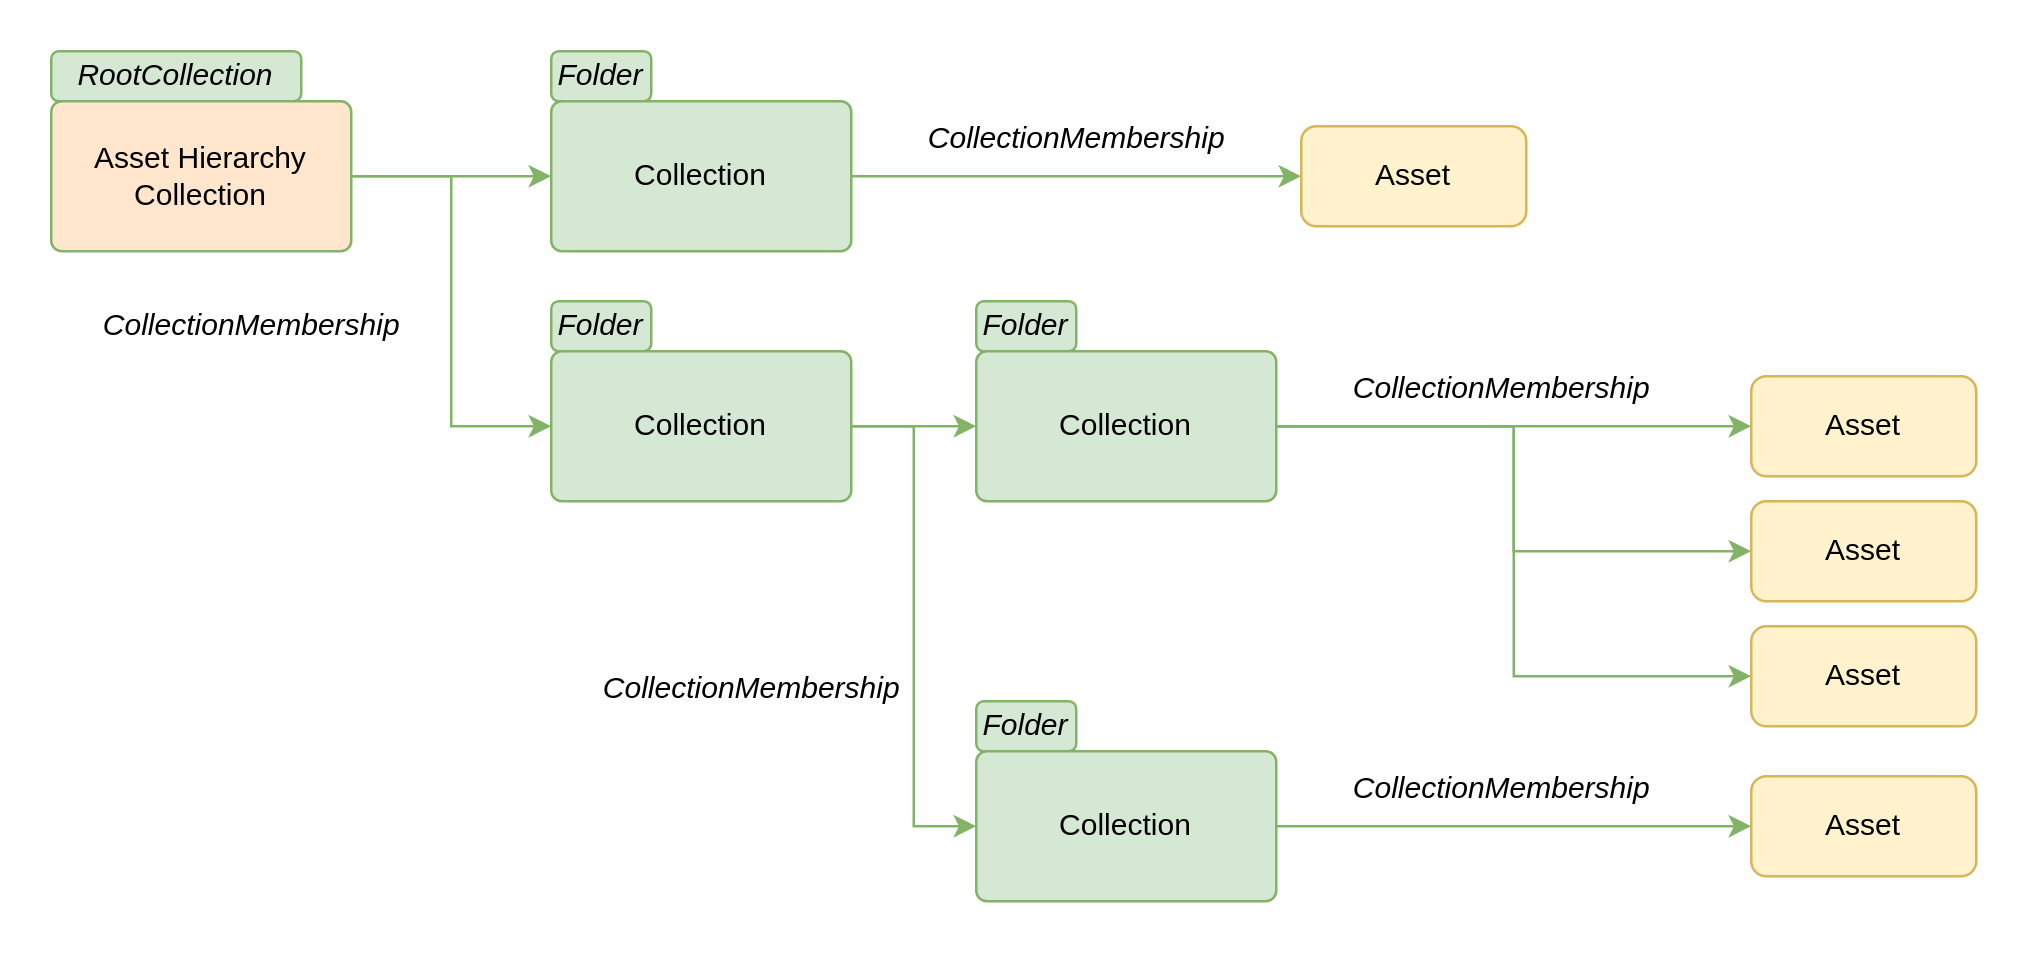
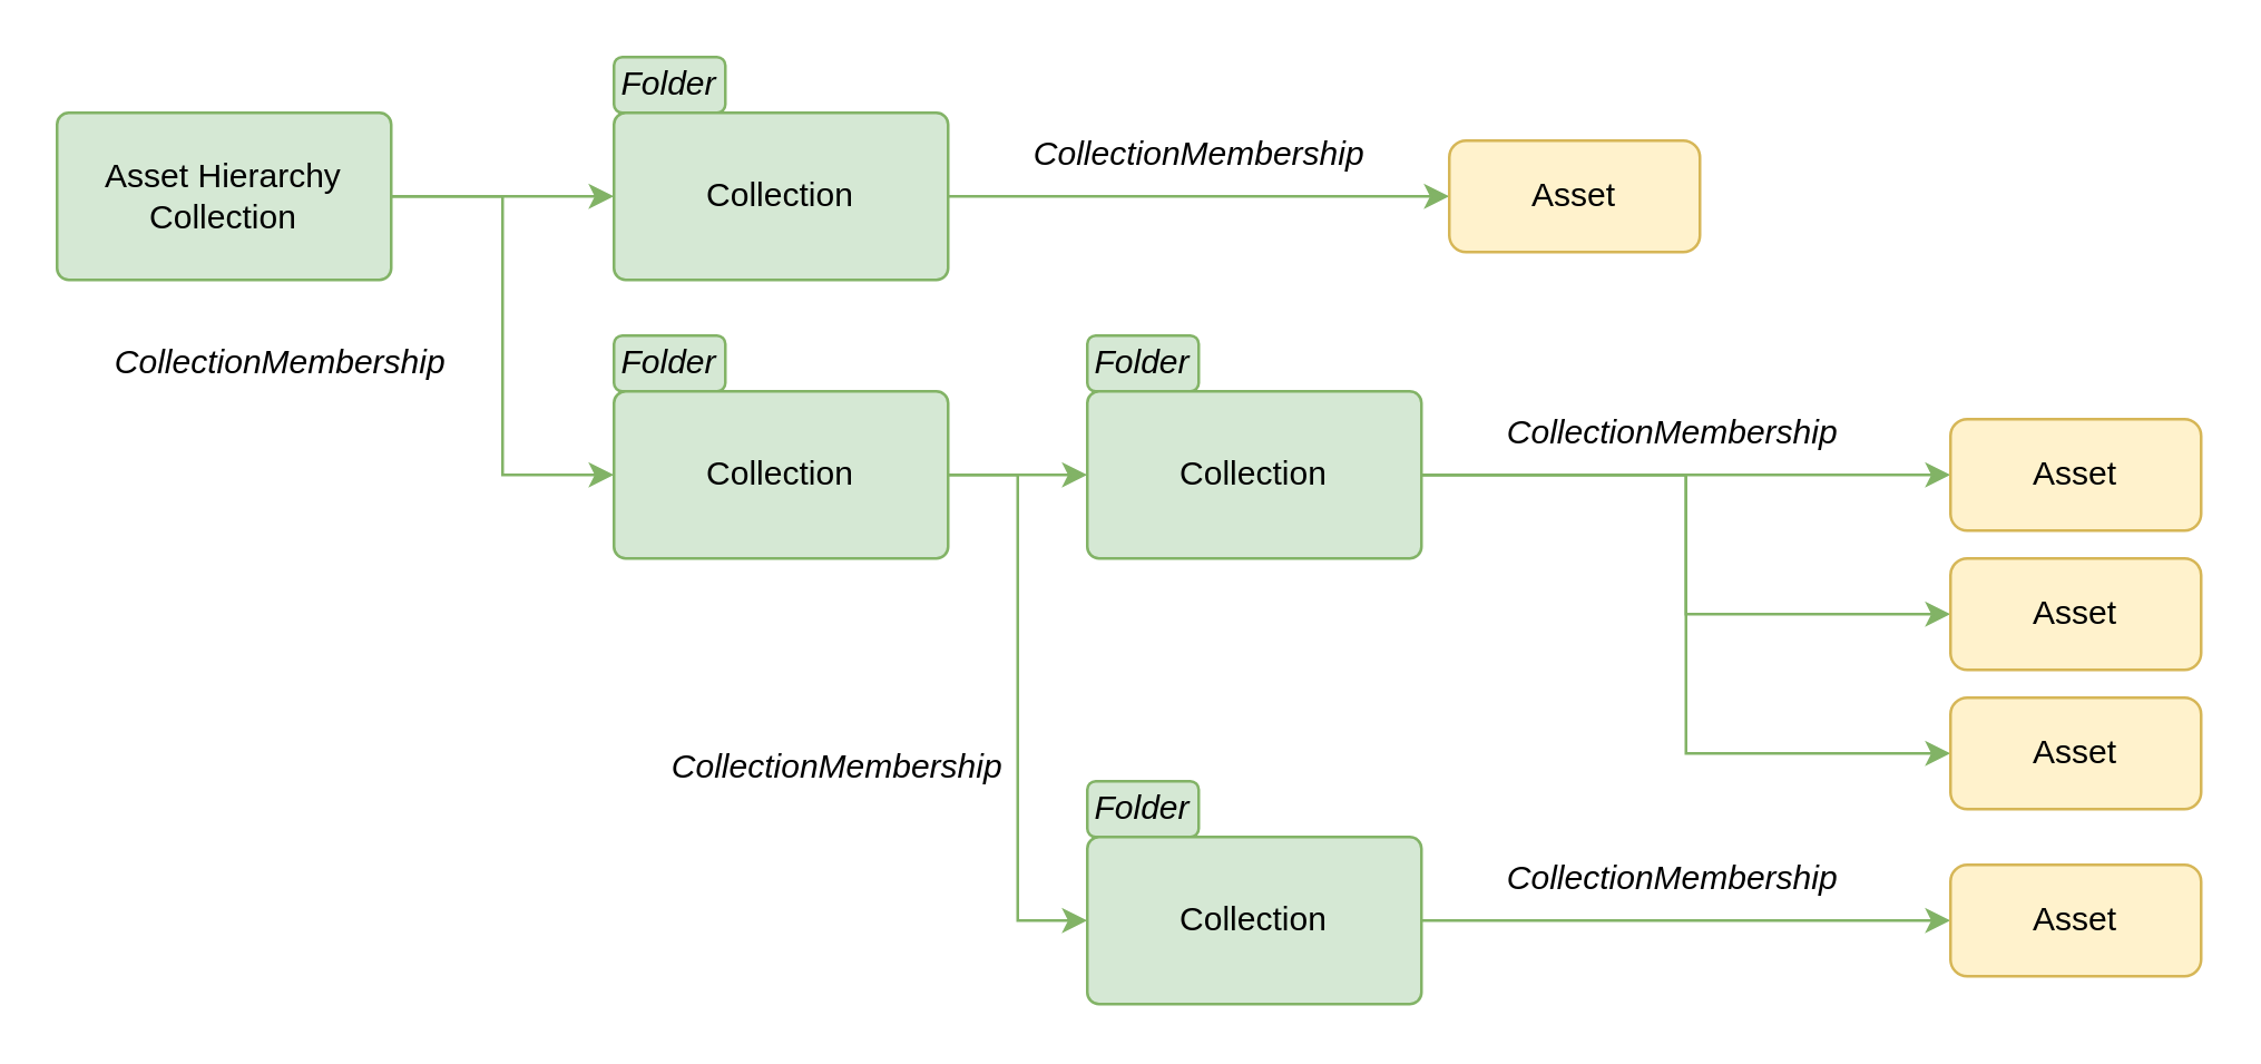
  <mxCell id="0" />
  <mxCell id="1" parent="0" />
  <mxCell id="2" value="Folder" style="rounded=1;whiteSpace=wrap;html=1;fillColor=#d5e8d4;strokeColor=#82b366;fontStyle=2" vertex="1" parent="1"><mxGeometry x="220" y="20" width="40" height="20" as="geometry" /></mxCell>
  <mxCell id="3" value="Collection" style="rounded=1;whiteSpace=wrap;html=1;arcSize=7;fillColor=#d5e8d4;strokeColor=#82b366;" vertex="1" parent="1"><mxGeometry x="220" y="40" width="120" height="60" as="geometry" /></mxCell>
  <mxCell id="4" value="Folder" style="rounded=1;whiteSpace=wrap;html=1;fillColor=#d5e8d4;strokeColor=#82b366;fontStyle=2" vertex="1" parent="1"><mxGeometry x="220" y="120" width="40" height="20" as="geometry" /></mxCell>
  <mxCell id="5" style="edgeStyle=orthogonalEdgeStyle;rounded=0;orthogonalLoop=1;jettySize=auto;html=1;entryX=0;entryY=0.5;entryDx=0;entryDy=0;fillColor=#d5e8d4;strokeColor=#82b366;" edge="1" parent="1" source="7" target="10"><mxGeometry relative="1" as="geometry" /></mxCell>
  <mxCell id="6" style="edgeStyle=orthogonalEdgeStyle;rounded=0;orthogonalLoop=1;jettySize=auto;html=1;exitX=1;exitY=0.5;exitDx=0;exitDy=0;entryX=0;entryY=0.5;entryDx=0;entryDy=0;fillColor=#d5e8d4;strokeColor=#82b366;" edge="1" parent="1" source="7" target="12"><mxGeometry relative="1" as="geometry" /></mxCell>
  <mxCell id="7" value="Collection" style="rounded=1;whiteSpace=wrap;html=1;arcSize=7;fillColor=#d5e8d4;strokeColor=#82b366;" vertex="1" parent="1"><mxGeometry x="220" y="140" width="120" height="60" as="geometry" /></mxCell>
  <mxCell id="8" value="Folder" style="rounded=1;whiteSpace=wrap;html=1;fillColor=#d5e8d4;strokeColor=#82b366;fontStyle=2" vertex="1" parent="1"><mxGeometry x="390" y="120" width="40" height="20" as="geometry" /></mxCell>
  <mxCell id="9" style="edgeStyle=orthogonalEdgeStyle;rounded=0;orthogonalLoop=1;jettySize=auto;html=1;entryX=0;entryY=0.5;entryDx=0;entryDy=0;fillColor=#d5e8d4;strokeColor=#82b366;" edge="1" parent="1" source="10" target="13"><mxGeometry relative="1" as="geometry"><mxPoint x="450" y="200" as="sourcePoint" /></mxGeometry></mxCell>
  <mxCell id="10" value="Collection" style="rounded=1;whiteSpace=wrap;html=1;arcSize=7;fillColor=#d5e8d4;strokeColor=#82b366;" vertex="1" parent="1"><mxGeometry x="390" y="140" width="120" height="60" as="geometry" /></mxCell>
  <mxCell id="11" value="Folder" style="rounded=1;whiteSpace=wrap;html=1;fillColor=#d5e8d4;strokeColor=#82b366;fontStyle=2" vertex="1" parent="1"><mxGeometry x="390" y="280" width="40" height="20" as="geometry" /></mxCell>
  <mxCell id="12" value="Collection" style="rounded=1;whiteSpace=wrap;html=1;arcSize=7;fillColor=#d5e8d4;strokeColor=#82b366;" vertex="1" parent="1"><mxGeometry x="390" y="300" width="120" height="60" as="geometry" /></mxCell>
  <mxCell id="13" value="Asset" style="rounded=1;whiteSpace=wrap;html=1;fillColor=#fff2cc;strokeColor=#d6b656;" vertex="1" parent="1"><mxGeometry x="700" y="150" width="90" height="40" as="geometry" /></mxCell>
  <mxCell id="14" style="edgeStyle=orthogonalEdgeStyle;rounded=0;orthogonalLoop=1;jettySize=auto;html=1;entryX=0;entryY=0.5;entryDx=0;entryDy=0;exitX=1;exitY=0.5;exitDx=0;exitDy=0;fillColor=#d5e8d4;strokeColor=#82b366;" edge="1" parent="1" source="10" target="15"><mxGeometry relative="1" as="geometry"><mxPoint x="420" y="250" as="sourcePoint" /></mxGeometry></mxCell>
  <mxCell id="15" value="Asset" style="rounded=1;whiteSpace=wrap;html=1;fillColor=#fff2cc;strokeColor=#d6b656;" vertex="1" parent="1"><mxGeometry x="700" y="200" width="90" height="40" as="geometry" /></mxCell>
  <mxCell id="16" style="edgeStyle=orthogonalEdgeStyle;rounded=0;orthogonalLoop=1;jettySize=auto;html=1;exitX=1;exitY=0.5;exitDx=0;exitDy=0;entryX=0;entryY=0.5;entryDx=0;entryDy=0;fillColor=#d5e8d4;strokeColor=#82b366;" edge="1" parent="1" source="10" target="17"><mxGeometry relative="1" as="geometry"><mxPoint x="420" y="310" as="sourcePoint" /></mxGeometry></mxCell>
  <mxCell id="17" value="Asset" style="rounded=1;whiteSpace=wrap;html=1;fillColor=#fff2cc;strokeColor=#d6b656;" vertex="1" parent="1"><mxGeometry x="700" y="250" width="90" height="40" as="geometry" /></mxCell>
  <mxCell id="18" style="edgeStyle=orthogonalEdgeStyle;rounded=0;orthogonalLoop=1;jettySize=auto;html=1;exitX=1;exitY=0.5;exitDx=0;exitDy=0;entryX=0;entryY=0.5;entryDx=0;entryDy=0;fillColor=#d5e8d4;strokeColor=#82b366;" edge="1" parent="1" source="12" target="19"><mxGeometry relative="1" as="geometry"><mxPoint x="420" y="380" as="sourcePoint" /></mxGeometry></mxCell>
  <mxCell id="19" value="Asset" style="rounded=1;whiteSpace=wrap;html=1;fillColor=#fff2cc;strokeColor=#d6b656;" vertex="1" parent="1"><mxGeometry x="700" y="310" width="90" height="40" as="geometry" /></mxCell>
  <mxCell id="20" style="edgeStyle=orthogonalEdgeStyle;rounded=0;orthogonalLoop=1;jettySize=auto;html=1;entryX=0;entryY=0.5;entryDx=0;entryDy=0;fillColor=#d5e8d4;strokeColor=#82b366;" edge="1" parent="1" source="3" target="21"><mxGeometry relative="1" as="geometry"><mxPoint x="280" y="90" as="sourcePoint" /></mxGeometry></mxCell>
  <mxCell id="21" value="Asset" style="rounded=1;whiteSpace=wrap;html=1;fillColor=#fff2cc;strokeColor=#d6b656;" vertex="1" parent="1"><mxGeometry x="520" y="50" width="90" height="40" as="geometry" /></mxCell>
- <mxCell id="22" value="RootCollection" style="rounded=1;whiteSpace=wrap;html=1;fillColor=#d5e8d4;strokeColor=#82b366;fontStyle=2" vertex="1" parent="1"><mxGeometry x="20" y="20" width="100" height="20" as="geometry" /></mxCell>
  <mxCell id="23" style="edgeStyle=orthogonalEdgeStyle;rounded=0;orthogonalLoop=1;jettySize=auto;html=1;entryX=0;entryY=0.5;entryDx=0;entryDy=0;fillColor=#d5e8d4;strokeColor=#82b366;exitX=1;exitY=0.5;exitDx=0;exitDy=0;" edge="1" parent="1" source="25" target="3"><mxGeometry relative="1" as="geometry"><mxPoint x="90" y="50" as="sourcePoint" /></mxGeometry></mxCell>
  <mxCell id="24" style="edgeStyle=orthogonalEdgeStyle;rounded=0;orthogonalLoop=1;jettySize=auto;html=1;exitX=1;exitY=0.5;exitDx=0;exitDy=0;entryX=0;entryY=0.5;entryDx=0;entryDy=0;fillColor=#d5e8d4;strokeColor=#82b366;" edge="1" parent="1" source="25" target="7"><mxGeometry relative="1" as="geometry" /></mxCell>
- <mxCell id="25" value="Asset Hierarchy&lt;br&gt;Collection" style="rounded=1;whiteSpace=wrap;html=1;arcSize=7;fillColor=#ffe6cc;strokeColor=#82b366;" vertex="1" parent="1"><mxGeometry x="20" y="40" width="120" height="60" as="geometry" /></mxCell>
+ <mxCell id="25" value="Asset Hierarchy&lt;br&gt;Collection" style="rounded=1;whiteSpace=wrap;html=1;arcSize=7;fillColor=#d5e8d4;strokeColor=#82b366;" vertex="1" parent="1"><mxGeometry x="20" y="40" width="120" height="60" as="geometry" /></mxCell>
  <mxCell id="26" value="CollectionMembership" style="text;html=1;align=center;verticalAlign=middle;resizable=0;points=[];autosize=1;strokeColor=none;fillColor=none;fontStyle=2" vertex="1" parent="1"><mxGeometry x="30" y="115" width="140" height="30" as="geometry" /></mxCell>
  <mxCell id="27" value="CollectionMembership" style="text;html=1;align=center;verticalAlign=middle;resizable=0;points=[];autosize=1;strokeColor=none;fillColor=none;fontStyle=2" vertex="1" parent="1"><mxGeometry x="230" y="260" width="140" height="30" as="geometry" /></mxCell>
  <mxCell id="28" value="CollectionMembership" style="text;html=1;align=center;verticalAlign=middle;resizable=0;points=[];autosize=1;strokeColor=none;fillColor=none;fontStyle=2" vertex="1" parent="1"><mxGeometry x="530" y="140" width="140" height="30" as="geometry" /></mxCell>
  <mxCell id="29" value="CollectionMembership" style="text;html=1;align=center;verticalAlign=middle;resizable=0;points=[];autosize=1;strokeColor=none;fillColor=none;fontStyle=2" vertex="1" parent="1"><mxGeometry x="530" y="300" width="140" height="30" as="geometry" /></mxCell>
  <mxCell id="30" value="CollectionMembership" style="text;html=1;align=center;verticalAlign=middle;resizable=0;points=[];autosize=1;strokeColor=none;fillColor=none;fontStyle=2" vertex="1" parent="1"><mxGeometry x="360" y="40" width="140" height="30" as="geometry" /></mxCell>
